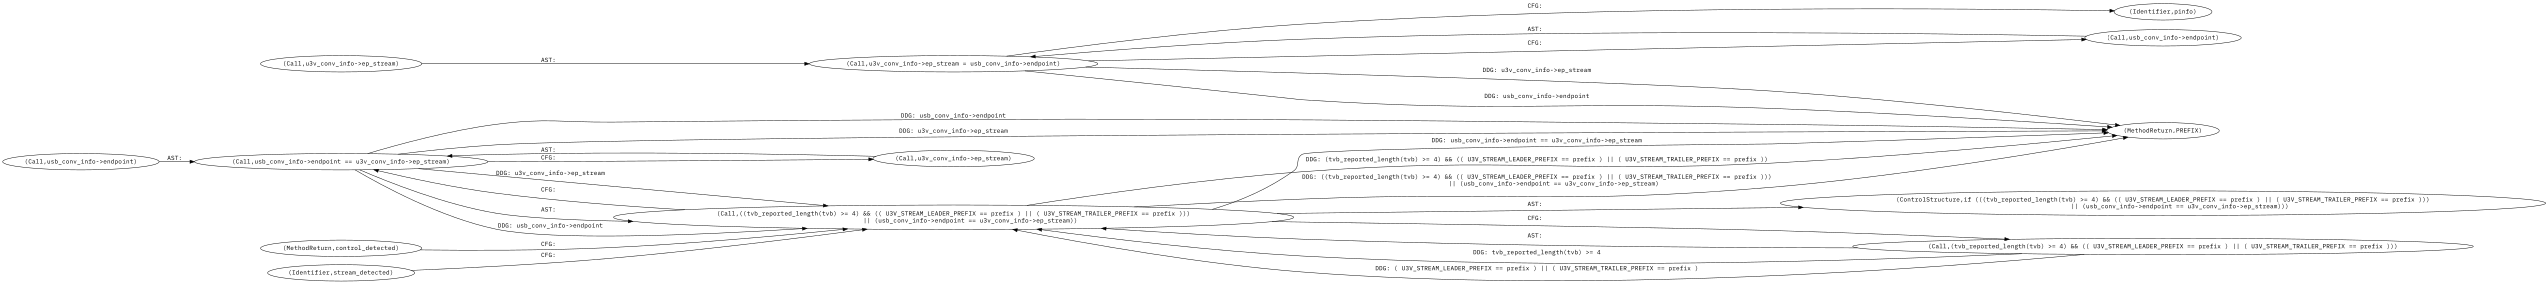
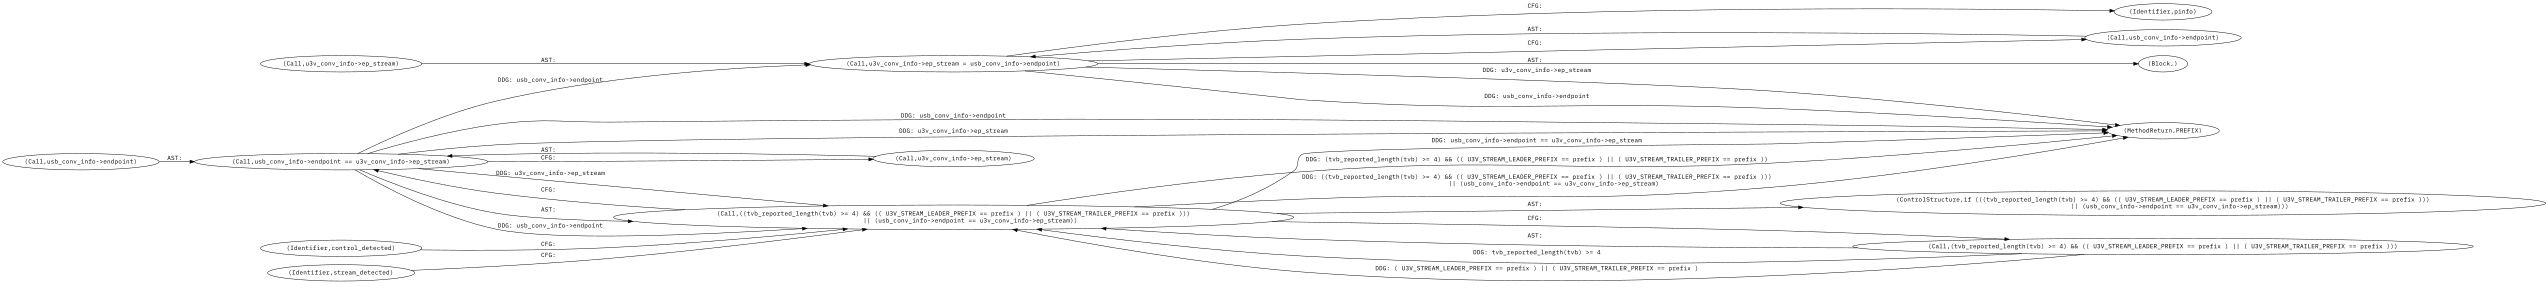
  digraph {
    fontname="IBM Plex Mono"
    rankdir=LR
    node [fontname="IBM Plex Mono"]
    edge [fontname="IBM Plex Mono"]
    n1 [label="(Call,usb_conv_info->endpoint == u3v_conv_info->ep_stream)"]
    n2 [label="(Call,((tvb_reported_length(tvb) >= 4) && (( U3V_STREAM_LEADER_PREFIX == prefix ) || ( U3V_STREAM_TRAILER_PREFIX == prefix )))\n         || (usb_conv_info->endpoint == u3v_conv_info->ep_stream))"]
    n3 [label="(Call,u3v_conv_info->ep_stream = usb_conv_info->endpoint)"]
    n4 [label="(Call,u3v_conv_info->ep_stream)"]
    n5 [label="(MethodReturn,PREFIX)"]
    n6 [label="(ControlStructure,if (((tvb_reported_length(tvb) >= 4) && (( U3V_STREAM_LEADER_PREFIX == prefix ) || ( U3V_STREAM_TRAILER_PREFIX == prefix )))\n         || (usb_conv_info->endpoint == u3v_conv_info->ep_stream)))"]
    n7 [label="(Call,(tvb_reported_length(tvb) >= 4) && (( U3V_STREAM_LEADER_PREFIX == prefix ) || ( U3V_STREAM_TRAILER_PREFIX == prefix )))"]
+   n8 [label="(Block,)"]
    n9 [label="(Call,usb_conv_info->endpoint)"]
    n10 [label="(Identifier,pinfo)"]
-   n11 [label="(MethodReturn,control_detected)"]
+   n11 [label="(Identifier,control_detected)"]
    n12 [label="(Identifier,stream_detected)"]
    n13 [label="(Call,u3v_conv_info->ep_stream)"]
    n14 [label="(Call,usb_conv_info->endpoint)"]
    n1 -> n2 [label="AST: "]
    n1 -> n2 [label="DDG: usb_conv_info->endpoint"]
    n1 -> n2 [label="DDG: u3v_conv_info->ep_stream"]
+   n1 -> n3 [label="DDG: usb_conv_info->endpoint"]
    n1 -> n4 [label="CFG: "]
    n1 -> n5 [label="DDG: usb_conv_info->endpoint"]
    n1 -> n5 [label="DDG: u3v_conv_info->ep_stream"]
    n2 -> n1 [label="CFG: "]
    n2 -> n5 [label="DDG: usb_conv_info->endpoint == u3v_conv_info->ep_stream"]
    n2 -> n5 [label="DDG: (tvb_reported_length(tvb) >= 4) && (( U3V_STREAM_LEADER_PREFIX == prefix ) || ( U3V_STREAM_TRAILER_PREFIX == prefix ))"]
    n2 -> n5 [label="DDG: ((tvb_reported_length(tvb) >= 4) && (( U3V_STREAM_LEADER_PREFIX == prefix ) || ( U3V_STREAM_TRAILER_PREFIX == prefix )))\n         || (usb_conv_info->endpoint == u3v_conv_info->ep_stream)"]
    n2 -> n6 [label="AST: "]
    n2 -> n7 [label="CFG: "]
    n3 -> n5 [label="DDG: u3v_conv_info->ep_stream"]
    n3 -> n5 [label="DDG: usb_conv_info->endpoint"]
+   n3 -> n8 [label="AST: "]
    n3 -> n9 [label="CFG: "]
    n3 -> n10 [label="CFG: "]
    n4 -> n1 [label="AST: "]
    n7 -> n2 [label="AST: "]
    n7 -> n2 [label="DDG: tvb_reported_length(tvb) >= 4"]
    n7 -> n2 [label="DDG: ( U3V_STREAM_LEADER_PREFIX == prefix ) || ( U3V_STREAM_TRAILER_PREFIX == prefix )"]
    n9 -> n3 [label="AST: "]
    n11 -> n2 [label="CFG: "]
    n12 -> n2 [label="CFG: "]
    n13 -> n3 [label="AST: "]
    n14 -> n1 [label="AST: "]
  }
